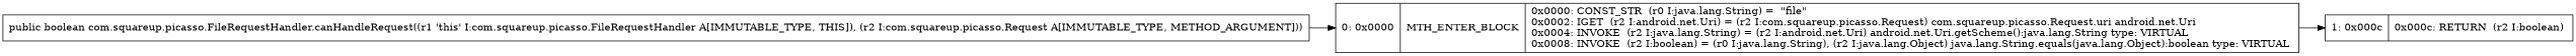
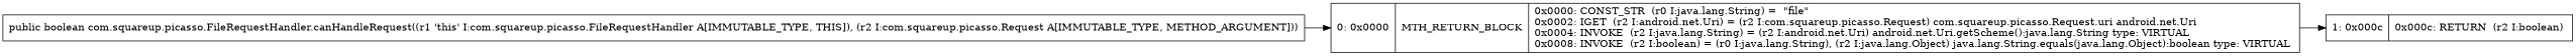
  digraph {
    rankdir=LR
    node [shape=record]
-   n1 [label="{0\:\ 0x0000|MTH_ENTER_BLOCK\l|0x0000: CONST_STR  (r0 I:java.lang.String) =  \"file\" \l0x0002: IGET  (r2 I:android.net.Uri) = (r2 I:com.squareup.picasso.Request) com.squareup.picasso.Request.uri android.net.Uri \l0x0004: INVOKE  (r2 I:java.lang.String) = (r2 I:android.net.Uri) android.net.Uri.getScheme():java.lang.String type: VIRTUAL \l0x0008: INVOKE  (r2 I:boolean) = (r0 I:java.lang.String), (r2 I:java.lang.Object) java.lang.String.equals(java.lang.Object):boolean type: VIRTUAL \l}"]
+   n1 [label="{0\:\ 0x0000|MTH_RETURN_BLOCK\l|0x0000: CONST_STR  (r0 I:java.lang.String) =  \"file\" \l0x0002: IGET  (r2 I:android.net.Uri) = (r2 I:com.squareup.picasso.Request) com.squareup.picasso.Request.uri android.net.Uri \l0x0004: INVOKE  (r2 I:java.lang.String) = (r2 I:android.net.Uri) android.net.Uri.getScheme():java.lang.String type: VIRTUAL \l0x0008: INVOKE  (r2 I:boolean) = (r0 I:java.lang.String), (r2 I:java.lang.Object) java.lang.String.equals(java.lang.Object):boolean type: VIRTUAL \l}"]
    n2 [label="{1\:\ 0x000c|0x000c: RETURN  (r2 I:boolean) \l}"]
    n3 [label="{public boolean com.squareup.picasso.FileRequestHandler.canHandleRequest((r1 'this' I:com.squareup.picasso.FileRequestHandler A[IMMUTABLE_TYPE, THIS]), (r2 I:com.squareup.picasso.Request A[IMMUTABLE_TYPE, METHOD_ARGUMENT])) }"]
    n1 -> n2
    n3 -> n1
  }
